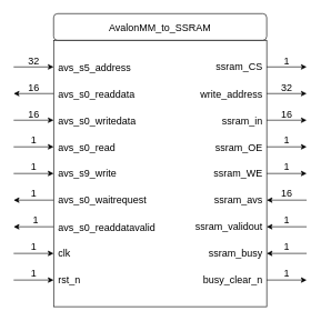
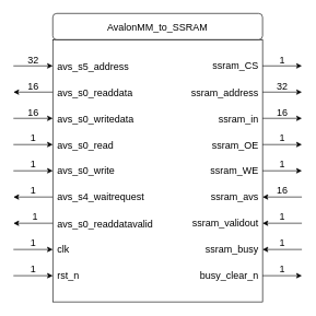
  <mxCell id="0" />
  <mxCell id="1" parent="0" />
  <mxCell id="2" value="" style="rounded=0;whiteSpace=wrap;html=1;" parent="1" vertex="1"><mxGeometry x="80" y="60" width="320" height="400" as="geometry" /></mxCell>
  <mxCell id="3" value="&lt;font style=&quot;font-size: 15px;&quot;&gt;avs_s5_&lt;font style=&quot;font-size: 15px;&quot;&gt;address&lt;/font&gt;&lt;/font&gt;" style="text;html=1;align=left;verticalAlign=middle;resizable=0;points=[];autosize=1;strokeColor=none;fillColor=none;" parent="1" vertex="1"><mxGeometry x="85" y="85" width="130" height="30" as="geometry" /></mxCell>
  <mxCell id="4" value="&lt;font style=&quot;font-size: 15px;&quot;&gt;avs_s0_&lt;/font&gt;readdata" style="text;html=1;align=left;verticalAlign=middle;resizable=0;points=[];autosize=1;strokeColor=none;fillColor=none;fontSize=15;" parent="1" vertex="1"><mxGeometry x="85" y="125" width="140" height="30" as="geometry" /></mxCell>
  <mxCell id="5" value="&lt;font style=&quot;font-size: 15px;&quot;&gt;avs_s0_&lt;/font&gt;read" style="text;html=1;align=left;verticalAlign=middle;resizable=0;points=[];autosize=1;strokeColor=none;fillColor=none;fontSize=15;" parent="1" vertex="1"><mxGeometry x="85" y="205" width="110" height="30" as="geometry" /></mxCell>
  <mxCell id="6" value="&lt;font style=&quot;font-size: 15px;&quot;&gt;avs_s0_w&lt;/font&gt;ritedata" style="text;html=1;align=left;verticalAlign=middle;resizable=0;points=[];autosize=1;strokeColor=none;fillColor=none;fontSize=15;" parent="1" vertex="1"><mxGeometry x="85" y="165" width="140" height="30" as="geometry" /></mxCell>
- <mxCell id="7" value="&lt;font style=&quot;font-size: 15px;&quot;&gt;avs_s9_&lt;font style=&quot;font-size: 15px;&quot;&gt;&lt;/font&gt;&lt;/font&gt;write" style="text;html=1;align=left;verticalAlign=middle;resizable=0;points=[];autosize=1;strokeColor=none;fillColor=none;fontSize=15;" parent="1" vertex="1"><mxGeometry x="85" y="245" width="110" height="30" as="geometry" /></mxCell>
- <mxCell id="8" value="&lt;font style=&quot;font-size: 15px;&quot;&gt;avs_s0_&lt;font style=&quot;font-size: 15px;&quot;&gt;&lt;/font&gt;&lt;/font&gt;waitrequest" style="text;html=1;align=left;verticalAlign=middle;resizable=0;points=[];autosize=1;strokeColor=none;fillColor=none;fontSize=15;" parent="1" vertex="1"><mxGeometry x="85" y="285" width="160" height="30" as="geometry" /></mxCell>
+ <mxCell id="7" value="&lt;font style=&quot;font-size: 15px;&quot;&gt;avs_s0_&lt;font style=&quot;font-size: 15px;&quot;&gt;&lt;/font&gt;&lt;/font&gt;write" style="text;html=1;align=left;verticalAlign=middle;resizable=0;points=[];autosize=1;strokeColor=none;fillColor=none;fontSize=15;" parent="1" vertex="1"><mxGeometry x="85" y="245" width="110" height="30" as="geometry" /></mxCell>
+ <mxCell id="8" value="&lt;font style=&quot;font-size: 15px;&quot;&gt;avs_s4_&lt;font style=&quot;font-size: 15px;&quot;&gt;&lt;/font&gt;&lt;/font&gt;waitrequest" style="text;html=1;align=left;verticalAlign=middle;resizable=0;points=[];autosize=1;strokeColor=none;fillColor=none;fontSize=15;" parent="1" vertex="1"><mxGeometry x="85" y="285" width="160" height="30" as="geometry" /></mxCell>
  <mxCell id="9" value="clk" style="text;html=1;align=left;verticalAlign=middle;resizable=0;points=[];autosize=1;strokeColor=none;fillColor=none;fontSize=15;" parent="1" vertex="1"><mxGeometry x="85" y="365" width="40" height="30" as="geometry" /></mxCell>
  <mxCell id="10" value="AvalonMM_to_SSRAM" style="whiteSpace=wrap;html=1;fontSize=15;rounded=1;" parent="1" vertex="1"><mxGeometry x="80" y="20" width="320" height="40" as="geometry" /></mxCell>
  <mxCell id="11" value="" style="endArrow=classic;html=1;rounded=0;fontSize=15;" parent="1" edge="1"><mxGeometry width="50" height="50" relative="1" as="geometry"><mxPoint x="400" y="220" as="sourcePoint" /><mxPoint x="460" y="220" as="targetPoint" /></mxGeometry></mxCell>
  <mxCell id="12" value="1" style="text;html=1;align=center;verticalAlign=middle;resizable=0;points=[];autosize=1;strokeColor=none;fillColor=none;fontSize=15;" parent="1" vertex="1"><mxGeometry x="420" y="239.31" width="20" height="20" as="geometry" /></mxCell>
  <mxCell id="13" value="" style="endArrow=classic;html=1;rounded=0;fontSize=15;" parent="1" edge="1"><mxGeometry width="50" height="50" relative="1" as="geometry"><mxPoint x="400" y="180" as="sourcePoint" /><mxPoint x="460" y="180" as="targetPoint" /></mxGeometry></mxCell>
  <mxCell id="14" value="1" style="text;html=1;align=center;verticalAlign=middle;resizable=0;points=[];autosize=1;strokeColor=none;fillColor=none;fontSize=15;" parent="1" vertex="1"><mxGeometry x="420" y="199.31" width="20" height="20" as="geometry" /></mxCell>
  <mxCell id="15" value="" style="endArrow=classic;html=1;rounded=0;fontSize=15;" parent="1" edge="1"><mxGeometry width="50" height="50" relative="1" as="geometry"><mxPoint x="400" y="260" as="sourcePoint" /><mxPoint x="460" y="260" as="targetPoint" /></mxGeometry></mxCell>
  <mxCell id="16" value="1" style="text;html=1;align=center;verticalAlign=middle;resizable=0;points=[];autosize=1;strokeColor=none;fillColor=none;fontSize=15;" parent="1" vertex="1"><mxGeometry x="420" y="80" width="20" height="20" as="geometry" /></mxCell>
  <mxCell id="17" value="" style="endArrow=classic;html=1;rounded=0;fontSize=15;" parent="1" edge="1"><mxGeometry width="50" height="50" relative="1" as="geometry"><mxPoint x="20" y="380" as="sourcePoint" /><mxPoint x="80" y="380" as="targetPoint" /></mxGeometry></mxCell>
  <mxCell id="18" value="1" style="text;html=1;align=center;verticalAlign=middle;resizable=0;points=[];autosize=1;strokeColor=none;fillColor=none;fontSize=15;" parent="1" vertex="1"><mxGeometry x="40" y="360" width="20" height="20" as="geometry" /></mxCell>
  <mxCell id="19" value="" style="endArrow=classic;html=1;rounded=0;fontSize=15;" parent="1" edge="1"><mxGeometry width="50" height="50" relative="1" as="geometry"><mxPoint x="80" y="300" as="sourcePoint" /><mxPoint x="20" y="300" as="targetPoint" /></mxGeometry></mxCell>
  <mxCell id="20" value="1" style="text;html=1;align=center;verticalAlign=middle;resizable=0;points=[];autosize=1;strokeColor=none;fillColor=none;fontSize=15;" parent="1" vertex="1"><mxGeometry x="40" y="279.31" width="20" height="20" as="geometry" /></mxCell>
  <mxCell id="21" value="" style="endArrow=classic;html=1;rounded=0;fontSize=15;" parent="1" edge="1"><mxGeometry width="50" height="50" relative="1" as="geometry"><mxPoint x="20" y="260" as="sourcePoint" /><mxPoint x="80" y="260" as="targetPoint" /></mxGeometry></mxCell>
  <mxCell id="22" value="1" style="text;html=1;align=center;verticalAlign=middle;resizable=0;points=[];autosize=1;strokeColor=none;fillColor=none;fontSize=15;" parent="1" vertex="1"><mxGeometry x="40" y="239.31" width="20" height="20" as="geometry" /></mxCell>
  <mxCell id="23" value="" style="endArrow=classic;html=1;rounded=0;fontSize=15;" parent="1" edge="1"><mxGeometry width="50" height="50" relative="1" as="geometry"><mxPoint x="20" y="220" as="sourcePoint" /><mxPoint x="80" y="220" as="targetPoint" /></mxGeometry></mxCell>
  <mxCell id="24" value="1" style="text;html=1;align=center;verticalAlign=middle;resizable=0;points=[];autosize=1;strokeColor=none;fillColor=none;fontSize=15;" parent="1" vertex="1"><mxGeometry x="40" y="199.31" width="20" height="20" as="geometry" /></mxCell>
  <mxCell id="25" value="" style="endArrow=classic;html=1;rounded=0;fontSize=15;" parent="1" edge="1"><mxGeometry width="50" height="50" relative="1" as="geometry"><mxPoint x="20" y="180" as="sourcePoint" /><mxPoint x="80" y="180" as="targetPoint" /></mxGeometry></mxCell>
  <mxCell id="26" value="" style="endArrow=none;html=1;rounded=0;fontSize=15;startArrow=classic;startFill=1;endFill=0;" parent="1" edge="1"><mxGeometry width="50" height="50" relative="1" as="geometry"><mxPoint x="400" y="380" as="sourcePoint" /><mxPoint x="460" y="380" as="targetPoint" /></mxGeometry></mxCell>
  <mxCell id="27" value="32" style="text;html=1;align=center;verticalAlign=middle;resizable=0;points=[];autosize=1;strokeColor=none;fillColor=none;fontSize=15;" parent="1" vertex="1"><mxGeometry x="410" y="115" width="40" height="30" as="geometry" /></mxCell>
  <mxCell id="28" value="" style="endArrow=classic;html=1;rounded=0;fontSize=15;" parent="1" edge="1"><mxGeometry width="50" height="50" relative="1" as="geometry"><mxPoint x="80" y="140" as="sourcePoint" /><mxPoint x="20" y="140" as="targetPoint" /></mxGeometry></mxCell>
  <mxCell id="29" value="" style="endArrow=classic;html=1;rounded=0;fontSize=15;" parent="1" edge="1"><mxGeometry width="50" height="50" relative="1" as="geometry"><mxPoint x="20" y="100" as="sourcePoint" /><mxPoint x="80" y="100" as="targetPoint" /></mxGeometry></mxCell>
  <mxCell id="30" value="32" style="text;html=1;align=center;verticalAlign=middle;resizable=0;points=[];autosize=1;strokeColor=none;fillColor=none;fontSize=15;" parent="1" vertex="1"><mxGeometry x="35" y="80" width="30" height="20" as="geometry" /></mxCell>
  <mxCell id="31" value="16" style="text;html=1;align=center;verticalAlign=middle;resizable=0;points=[];autosize=1;strokeColor=none;fillColor=none;fontSize=15;" parent="1" vertex="1"><mxGeometry x="35" y="120" width="30" height="20" as="geometry" /></mxCell>
  <mxCell id="32" value="16" style="text;html=1;align=center;verticalAlign=middle;resizable=0;points=[];autosize=1;strokeColor=none;fillColor=none;fontSize=15;" parent="1" vertex="1"><mxGeometry x="35" y="160" width="30" height="20" as="geometry" /></mxCell>
  <mxCell id="33" value="rst_n" style="text;html=1;align=left;verticalAlign=middle;resizable=0;points=[];autosize=1;strokeColor=none;fillColor=none;fontSize=15;" parent="1" vertex="1"><mxGeometry x="85" y="405" width="60" height="30" as="geometry" /></mxCell>
  <mxCell id="34" value="" style="endArrow=classic;html=1;rounded=0;fontSize=15;" parent="1" edge="1"><mxGeometry width="50" height="50" relative="1" as="geometry"><mxPoint x="20" y="420" as="sourcePoint" /><mxPoint x="80" y="420" as="targetPoint" /></mxGeometry></mxCell>
  <mxCell id="35" value="1" style="text;html=1;align=center;verticalAlign=middle;resizable=0;points=[];autosize=1;strokeColor=none;fillColor=none;fontSize=15;" parent="1" vertex="1"><mxGeometry x="40" y="400" width="20" height="20" as="geometry" /></mxCell>
  <mxCell id="36" value="&lt;font style=&quot;font-size: 15px;&quot;&gt;avs_s0_&lt;font style=&quot;font-size: 15px;&quot;&gt;&lt;/font&gt;&lt;/font&gt;readdatavalid" style="text;html=1;align=left;verticalAlign=middle;resizable=0;points=[];autosize=1;strokeColor=none;fillColor=none;fontSize=15;" parent="1" vertex="1"><mxGeometry x="85" y="325.69" width="170" height="30" as="geometry" /></mxCell>
  <mxCell id="37" value="" style="endArrow=classic;html=1;rounded=0;fontSize=15;" parent="1" edge="1"><mxGeometry width="50" height="50" relative="1" as="geometry"><mxPoint x="80" y="340" as="sourcePoint" /><mxPoint x="20" y="340" as="targetPoint" /></mxGeometry></mxCell>
  <mxCell id="38" value="1" style="text;html=1;align=center;verticalAlign=middle;resizable=0;points=[];autosize=1;strokeColor=none;fillColor=none;fontSize=15;" parent="1" vertex="1"><mxGeometry x="42.5" y="320" width="20" height="20" as="geometry" /></mxCell>
- <mxCell id="39" value="&lt;font style=&quot;font-size: 15px;&quot;&gt;write_&lt;/font&gt;&lt;font style=&quot;font-size: 15px;&quot;&gt;&lt;font style=&quot;font-size: 15px;&quot;&gt;address&lt;/font&gt;&lt;/font&gt;" style="text;html=1;align=right;verticalAlign=middle;resizable=0;points=[];autosize=1;strokeColor=none;fillColor=none;" parent="1" vertex="1"><mxGeometry x="265" y="125" width="130" height="30" as="geometry" /></mxCell>
+ <mxCell id="39" value="&lt;font style=&quot;font-size: 15px;&quot;&gt;ssram_&lt;/font&gt;&lt;font style=&quot;font-size: 15px;&quot;&gt;&lt;font style=&quot;font-size: 15px;&quot;&gt;address&lt;/font&gt;&lt;/font&gt;" style="text;html=1;align=right;verticalAlign=middle;resizable=0;points=[];autosize=1;strokeColor=none;fillColor=none;" parent="1" vertex="1"><mxGeometry x="265" y="125" width="130" height="30" as="geometry" /></mxCell>
  <mxCell id="40" value="&lt;font style=&quot;font-size: 15px;&quot;&gt;ssram_&lt;/font&gt;&lt;font style=&quot;font-size: 15px;&quot;&gt;avs&lt;/font&gt;" style="text;html=1;align=right;verticalAlign=middle;resizable=0;points=[];autosize=1;strokeColor=none;fillColor=none;" parent="1" vertex="1"><mxGeometry x="305" y="285" width="90" height="30" as="geometry" /></mxCell>
  <mxCell id="41" value="&lt;font style=&quot;font-size: 15px;&quot;&gt;ssram_i&lt;/font&gt;&lt;font style=&quot;font-size: 15px;&quot;&gt;n&lt;/font&gt;" style="text;html=1;align=right;verticalAlign=middle;resizable=0;points=[];autosize=1;strokeColor=none;fillColor=none;" parent="1" vertex="1"><mxGeometry x="315" y="165" width="80" height="30" as="geometry" /></mxCell>
  <mxCell id="42" value="&lt;font style=&quot;font-size: 15px;&quot;&gt;ssram_&lt;/font&gt;&lt;font style=&quot;font-size: 15px;&quot;&gt;&lt;font style=&quot;font-size: 15px;&quot;&gt;validout&lt;/font&gt;&lt;/font&gt;" style="text;html=1;align=right;verticalAlign=middle;resizable=0;points=[];autosize=1;strokeColor=none;fillColor=none;" parent="1" vertex="1"><mxGeometry x="275" y="325" width="120" height="30" as="geometry" /></mxCell>
  <mxCell id="43" value="&lt;font style=&quot;font-size: 15px;&quot;&gt;ssram_&lt;/font&gt;&lt;font style=&quot;font-size: 15px;&quot;&gt;WE&lt;/font&gt;" style="text;html=1;align=right;verticalAlign=middle;resizable=0;points=[];autosize=1;strokeColor=none;fillColor=none;rotation=0;" parent="1" vertex="1"><mxGeometry x="295" y="245" width="100" height="30" as="geometry" /></mxCell>
  <mxCell id="44" value="&lt;font style=&quot;font-size: 15px;&quot;&gt;ssram_&lt;/font&gt;&lt;font style=&quot;font-size: 15px;&quot;&gt;OE&lt;/font&gt;" style="text;html=1;align=right;verticalAlign=middle;resizable=0;points=[];autosize=1;strokeColor=none;fillColor=none;rotation=0;" parent="1" vertex="1"><mxGeometry x="305" y="205" width="90" height="30" as="geometry" /></mxCell>
  <mxCell id="45" value="&lt;font style=&quot;font-size: 15px;&quot;&gt;ssram_&lt;/font&gt;&lt;font style=&quot;font-size: 15px;&quot;&gt;busy&lt;/font&gt;" style="text;html=1;align=right;verticalAlign=middle;resizable=0;points=[];autosize=1;strokeColor=none;fillColor=none;" parent="1" vertex="1"><mxGeometry x="295" y="365" width="100" height="30" as="geometry" /></mxCell>
  <mxCell id="46" value="&lt;font style=&quot;font-size: 15px;&quot;&gt;ssram_&lt;/font&gt;&lt;font style=&quot;font-size: 15px;&quot;&gt;&lt;font style=&quot;font-size: 15px;&quot;&gt;CS&lt;/font&gt;&lt;/font&gt;" style="text;html=1;align=right;verticalAlign=middle;resizable=0;points=[];autosize=1;strokeColor=none;fillColor=none;" parent="1" vertex="1"><mxGeometry x="305" y="84.31" width="90" height="30" as="geometry" /></mxCell>
  <mxCell id="47" value="" style="endArrow=none;html=1;rounded=0;fontSize=15;startArrow=classic;startFill=1;endFill=0;" parent="1" edge="1"><mxGeometry width="50" height="50" relative="1" as="geometry"><mxPoint x="400" y="340" as="sourcePoint" /><mxPoint x="460" y="340" as="targetPoint" /></mxGeometry></mxCell>
  <mxCell id="48" value="" style="endArrow=none;html=1;rounded=0;fontSize=15;startArrow=classic;startFill=1;endFill=0;" parent="1" edge="1"><mxGeometry width="50" height="50" relative="1" as="geometry"><mxPoint x="400" y="300" as="sourcePoint" /><mxPoint x="460" y="300" as="targetPoint" /></mxGeometry></mxCell>
  <mxCell id="49" value="" style="endArrow=classic;html=1;rounded=0;fontSize=15;" parent="1" edge="1"><mxGeometry width="50" height="50" relative="1" as="geometry"><mxPoint x="400" y="140" as="sourcePoint" /><mxPoint x="460" y="140" as="targetPoint" /></mxGeometry></mxCell>
  <mxCell id="50" value="" style="endArrow=classic;html=1;rounded=0;fontSize=15;" parent="1" edge="1"><mxGeometry width="50" height="50" relative="1" as="geometry"><mxPoint x="400" y="100" as="sourcePoint" /><mxPoint x="460" y="100" as="targetPoint" /></mxGeometry></mxCell>
  <mxCell id="51" value="1" style="text;html=1;align=center;verticalAlign=middle;resizable=0;points=[];autosize=1;strokeColor=none;fillColor=none;fontSize=15;" parent="1" vertex="1"><mxGeometry x="420" y="360" width="20" height="20" as="geometry" /></mxCell>
  <mxCell id="52" value="1" style="text;html=1;align=center;verticalAlign=middle;resizable=0;points=[];autosize=1;strokeColor=none;fillColor=none;fontSize=15;" parent="1" vertex="1"><mxGeometry x="420" y="320" width="20" height="20" as="geometry" /></mxCell>
  <mxCell id="53" value="16" style="text;html=1;align=center;verticalAlign=middle;resizable=0;points=[];autosize=1;strokeColor=none;fillColor=none;fontSize=15;" parent="1" vertex="1"><mxGeometry x="415" y="160" width="30" height="20" as="geometry" /></mxCell>
  <mxCell id="54" value="16" style="text;html=1;align=center;verticalAlign=middle;resizable=0;points=[];autosize=1;strokeColor=none;fillColor=none;fontSize=15;" parent="1" vertex="1"><mxGeometry x="415" y="279.31" width="30" height="20" as="geometry" /></mxCell>
  <mxCell id="55" value="" style="endArrow=classic;html=1;rounded=0;fontSize=15;" parent="1" edge="1"><mxGeometry width="50" height="50" relative="1" as="geometry"><mxPoint x="400" y="420" as="sourcePoint" /><mxPoint x="460" y="420" as="targetPoint" /></mxGeometry></mxCell>
  <mxCell id="56" value="1" style="text;html=1;align=center;verticalAlign=middle;resizable=0;points=[];autosize=1;strokeColor=none;fillColor=none;fontSize=15;" parent="1" vertex="1"><mxGeometry x="420" y="400" width="20" height="20" as="geometry" /></mxCell>
  <mxCell id="57" value="&lt;font style=&quot;font-size: 15px;&quot;&gt;busy_clear_n&lt;/font&gt;" style="text;html=1;align=right;verticalAlign=middle;resizable=0;points=[];autosize=1;strokeColor=none;fillColor=none;" parent="1" vertex="1"><mxGeometry x="275" y="405" width="120" height="30" as="geometry" /></mxCell>
